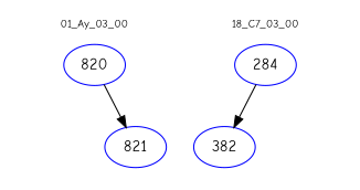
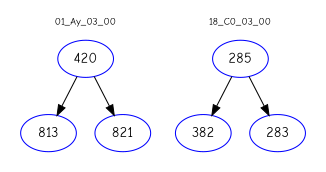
  digraph {
    fontname="Comic Neue"
    node [color=blue fontname="Comic Neue"]
    edge [color=black fontname="Comic Neue"]
-   n1 [label=820]
+   n1 [label=420]
+   n2 [label=813]
    n3 [label=821]
-   n4 [label=284]
+   n4 [label=285]
    n5 [label=382]
+   n6 [label=283]
    subgraph cluster_1 {
      color=white
      fontsize=10
      label="01_Ay_03_00"
      n1
+     n2
      n3
    }
    subgraph cluster_2 {
      color=white
      fontsize=10
-     label="18_C7_03_00"
+     label="18_C0_03_00"
      n4
      n5
+     n6
    }
+   n1 -> n2
    n1 -> n3
    n4 -> n5
+   n4 -> n6
  }
